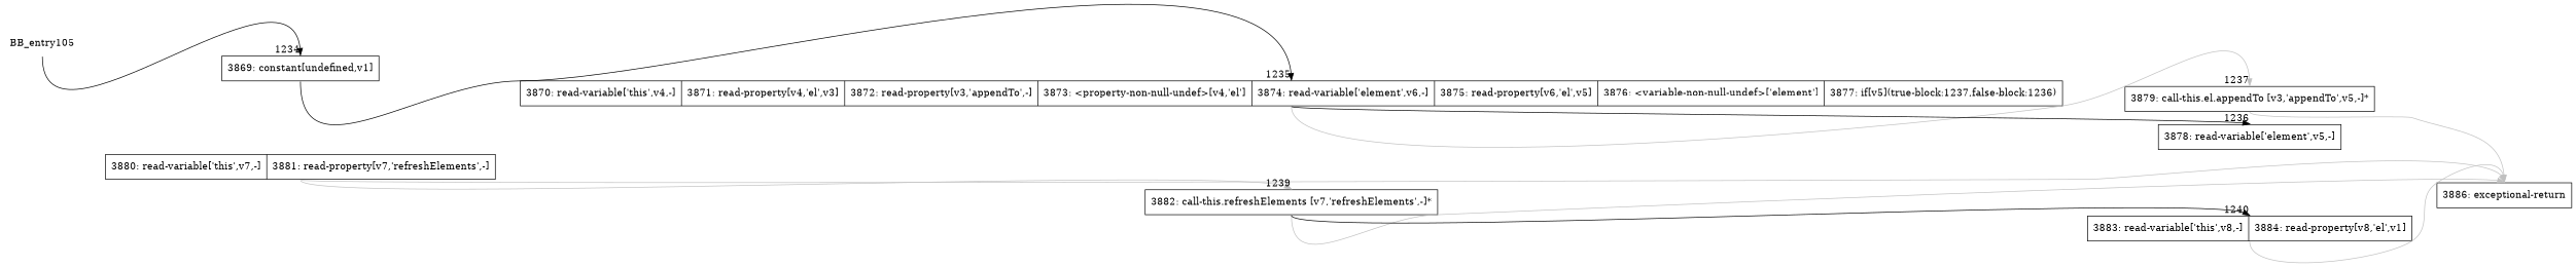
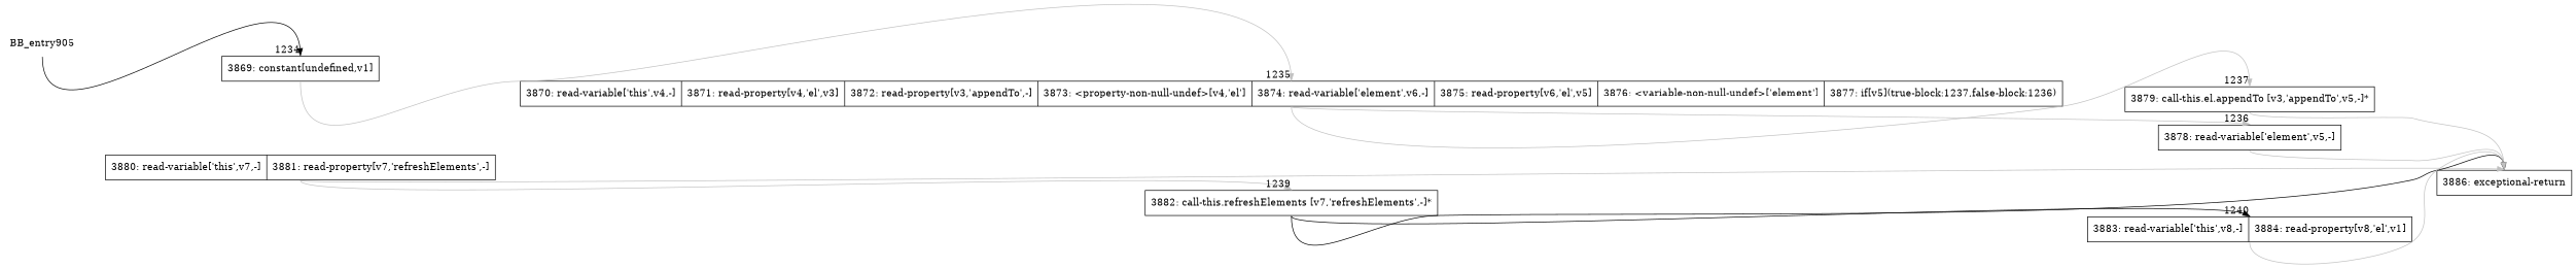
  digraph {
    rankdir=LR
    node [shape=record]
    edge [headport=n tailport=s color=gray]
-   BB_entry105 [shape=none]
+   BB_entry105 [shape=none label=BB_entry905]
    n2 [label="{3869: constant[undefined,v1]}"]
    n3 [label="{3870: read-variable['this',v4,-]|3871: read-property[v4,'el',v3]|3872: read-property[v3,'appendTo',-]|3873: \<property-non-null-undef\>[v4,'el']|3874: read-variable['element',v6,-]|3875: read-property[v6,'el',v5]|3876: \<variable-non-null-undef\>['element']|3877: if[v5](true-block:1237,false-block:1236)}"]
    n4 [label="{3879: call-this.el.appendTo [v3,'appendTo',v5,-]*}"]
    n5 [label="{3878: read-variable['element',v5,-]}"]
    n6 [label="{3886: exceptional-return}"]
    n7 [label="{3880: read-variable['this',v7,-]|3881: read-property[v7,'refreshElements',-]}"]
    n8 [label="{3882: call-this.refreshElements [v7,'refreshElements',-]*}"]
    n9 [label="{3883: read-variable['this',v8,-]|3884: read-property[v8,'el',v1]}"]
    BB_entry105 -> n2 [headlabel="    1234" color=""]
-   n2 -> n3 [headlabel="      1235" color=""]
+   n2 -> n3 [headlabel="      1235"]
    n3 -> n4 [headlabel="      1237"]
-   n3 -> n5 [headlabel="      1236" color=""]
+   n3 -> n5 [headlabel="      1236"]
    n4 -> n6
+   n5 -> n6
    n7 -> n6
    n7 -> n8 [headlabel="      1239"]
-   n8 -> n6
+   n8 -> n6 [color=black]
    n8 -> n9 [headlabel="      1240" color=""]
    n9 -> n6
  }
